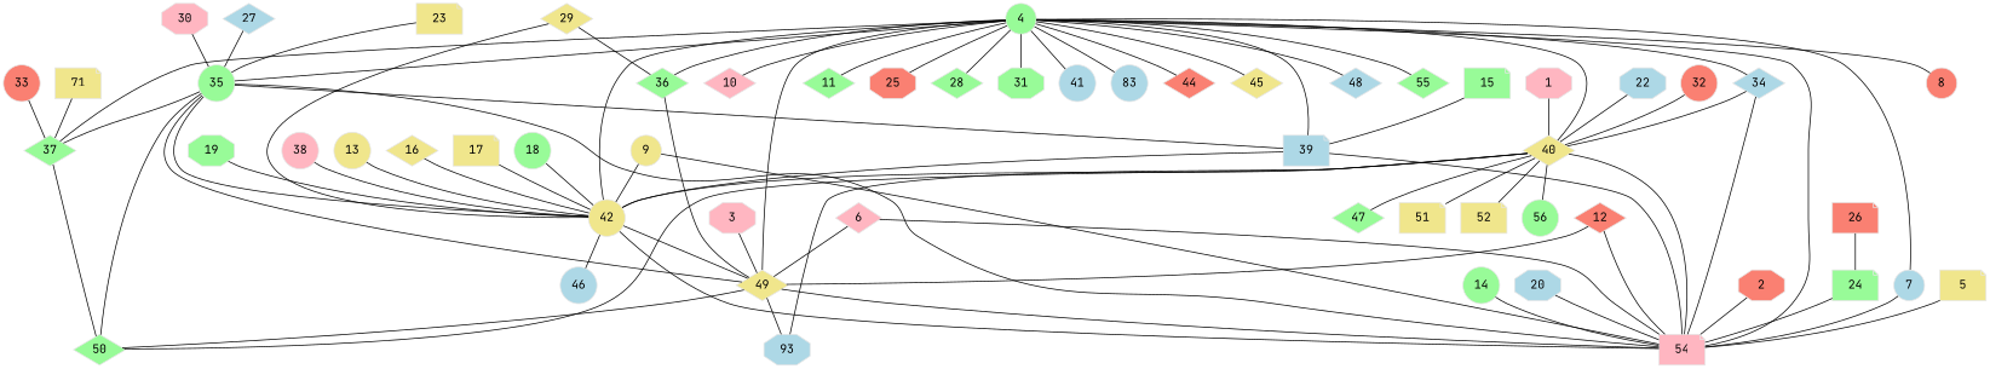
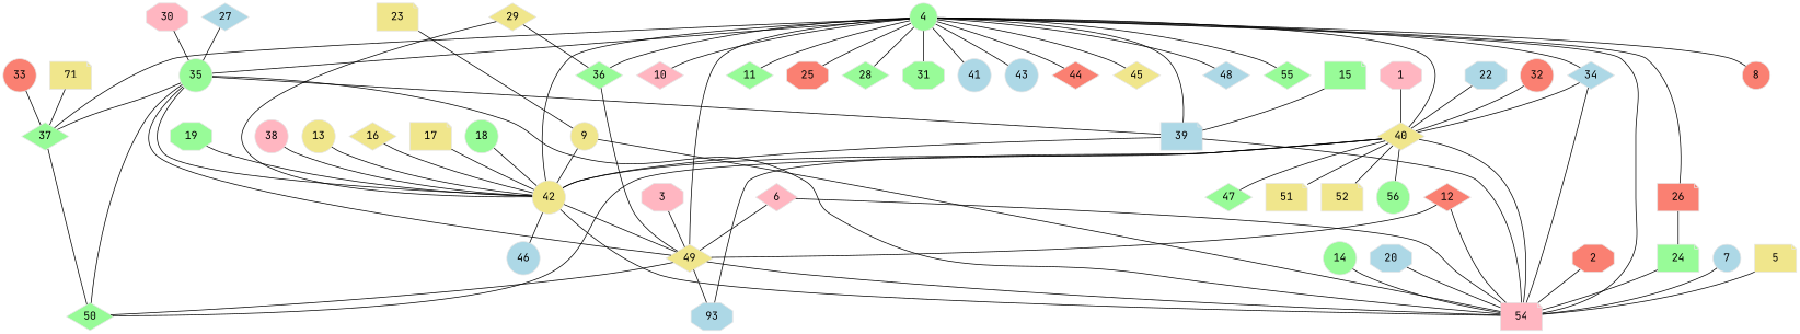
  graph {
    fontname="JetBrains Mono"
    node [color=gray90 fillcolor=palegreen fontname="JetBrains Mono" shape=diamond style=filled]
    edge [fontname="JetBrains Mono" weight=1.0]
    1 [fillcolor=lightpink shape=octagon]
    40 [fillcolor=khaki]
    54 [fillcolor=lightpink shape=note]
    42 [fillcolor=khaki shape=circle]
    50
    47
    51 [fillcolor=khaki shape=note]
    52 [fillcolor=khaki shape=note]
    n9 [fillcolor=lightblue label=93 shape=octagon]
    56 [shape=circle]
    2 [fillcolor=salmon shape=octagon]
    3 [fillcolor=lightpink shape=octagon]
    49 [fillcolor=khaki]
    4 [shape=circle]
    8 [fillcolor=salmon shape=circle]
    10 [fillcolor=lightpink]
    11
    25 [fillcolor=salmon shape=octagon]
    26 [fillcolor=salmon shape=note]
    28
    31 [shape=octagon]
    34 [fillcolor=lightblue]
    35 [shape=circle]
    36
    37
    39 [fillcolor=lightblue shape=note]
    41 [fillcolor=lightblue shape=circle]
-   43 [fillcolor=lightblue shape=circle label=83]
+   43 [fillcolor=lightblue shape=circle]
    44 [fillcolor=salmon]
    45 [fillcolor=khaki]
    48 [fillcolor=lightblue]
    55
    24 [shape=note]
    46 [fillcolor=lightblue shape=circle]
    5 [fillcolor=khaki shape=note]
    6 [fillcolor=lightpink]
    7 [fillcolor=lightblue shape=circle]
    9 [fillcolor=khaki shape=circle]
    12 [fillcolor=salmon]
    13 [fillcolor=khaki shape=circle]
    14 [shape=circle]
    15 [shape=note]
    16 [fillcolor=khaki]
    17 [fillcolor=khaki shape=note]
    18 [shape=circle]
    19 [shape=octagon]
    20 [fillcolor=lightblue shape=octagon]
    n48 [fillcolor=khaki label=71 shape=note]
    22 [fillcolor=lightblue shape=octagon]
    23 [fillcolor=khaki shape=note]
    27 [fillcolor=lightblue]
    29 [fillcolor=khaki]
    30 [fillcolor=lightpink shape=octagon]
    32 [fillcolor=salmon shape=circle]
    33 [fillcolor=salmon shape=circle]
    38 [fillcolor=lightpink shape=circle]
    1 -- 40
    40 -- 54 [weight=3.0]
    40 -- 42
    40 -- 50
    40 -- 47
    40 -- 51
    40 -- 52
    40 -- n9 [weight=2.0]
    40 -- 56
    42 -- 54
    42 -- 49 [weight=3.0]
    42 -- 46
    2 -- 54
    3 -- 49
    49 -- 54 [weight=2.0]
    49 -- 50
    49 -- n9 [weight=2.0]
    4 -- 40
    4 -- 54 [weight=4.0]
    4 -- 42 [weight=5.0]
    4 -- 49 [weight=2.0]
    4 -- 8
    4 -- 10
    4 -- 11
    4 -- 25
-   4 -- 7
+   4 -- 26
    4 -- 28
    4 -- 31
    4 -- 34
    4 -- 35 [weight=2.0]
    4 -- 36 [weight=2.0]
    4 -- 37
    4 -- 39
    4 -- 41
    4 -- 43
    4 -- 44
    4 -- 45
    4 -- 48
    4 -- 55
    26 -- 24
    34 -- 40
    34 -- 54
    35 -- 54 [weight=2.0]
    35 -- 42
    35 -- 50 [weight=2.0]
    35 -- 49
    35 -- 37
    35 -- 39
    36 -- 49
    37 -- 50
    39 -- 54
    39 -- 42
    24 -- 54 [weight=3.0]
    5 -- 54
    6 -- 54
    6 -- 49
    7 -- 54
    9 -- 54
    9 -- 42
    12 -- 54
    12 -- 49
    13 -- 42
    14 -- 54
    15 -- 39
    16 -- 42
    17 -- 42
    18 -- 42
    19 -- 42
    20 -- 54
    n48 -- 37
    22 -- 40 [weight=2.0]
-   23 -- 35
+   23 -- 9
    27 -- 35
    29 -- 42
    29 -- 36
    30 -- 35
    32 -- 40
    33 -- 37
    38 -- 42
  }
